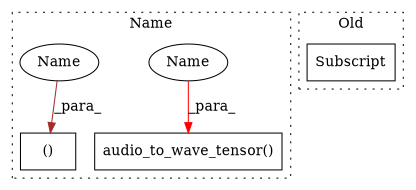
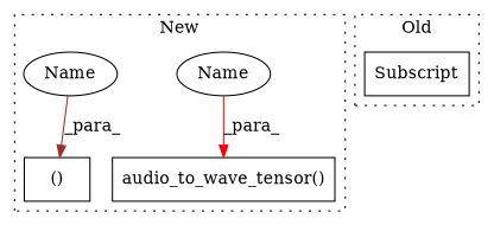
  digraph {
    node [a=87 l=4 shape=box]
    n1 [a=75 l="29,30" label="audio_to_wave_tensor()" s="967,1000"]
    n2 [a=54 label="()" s=797]
    n3 [label=Name s=996 shape=ellipse]
    n4 [label=Name s=793 shape=ellipse]
    n5 [a=63 l="27,0" label=Subscript s="913,0"]
    subgraph cluster_1 {
-     label=Name
+     label=New
      style=dotted
      n1
      n2
      n3
      n4
    }
    subgraph cluster_2 {
      label=Old
      style=dotted
      n5
    }
    n3 -> n1 [label=_para_ color=red]
    n4 -> n2 [label=_para_ color=brown]
  }
